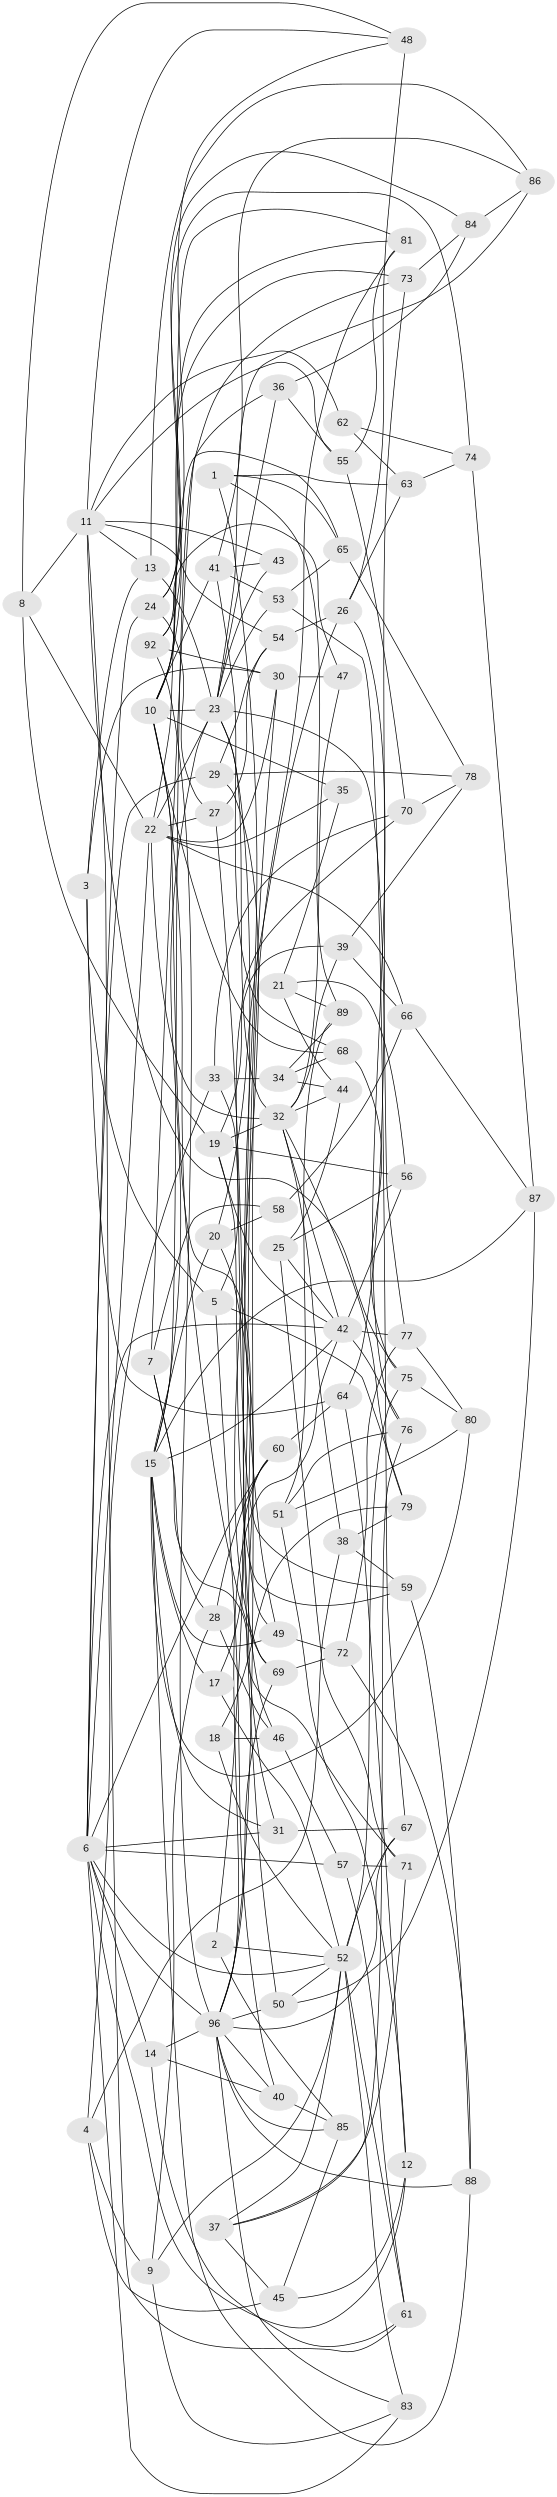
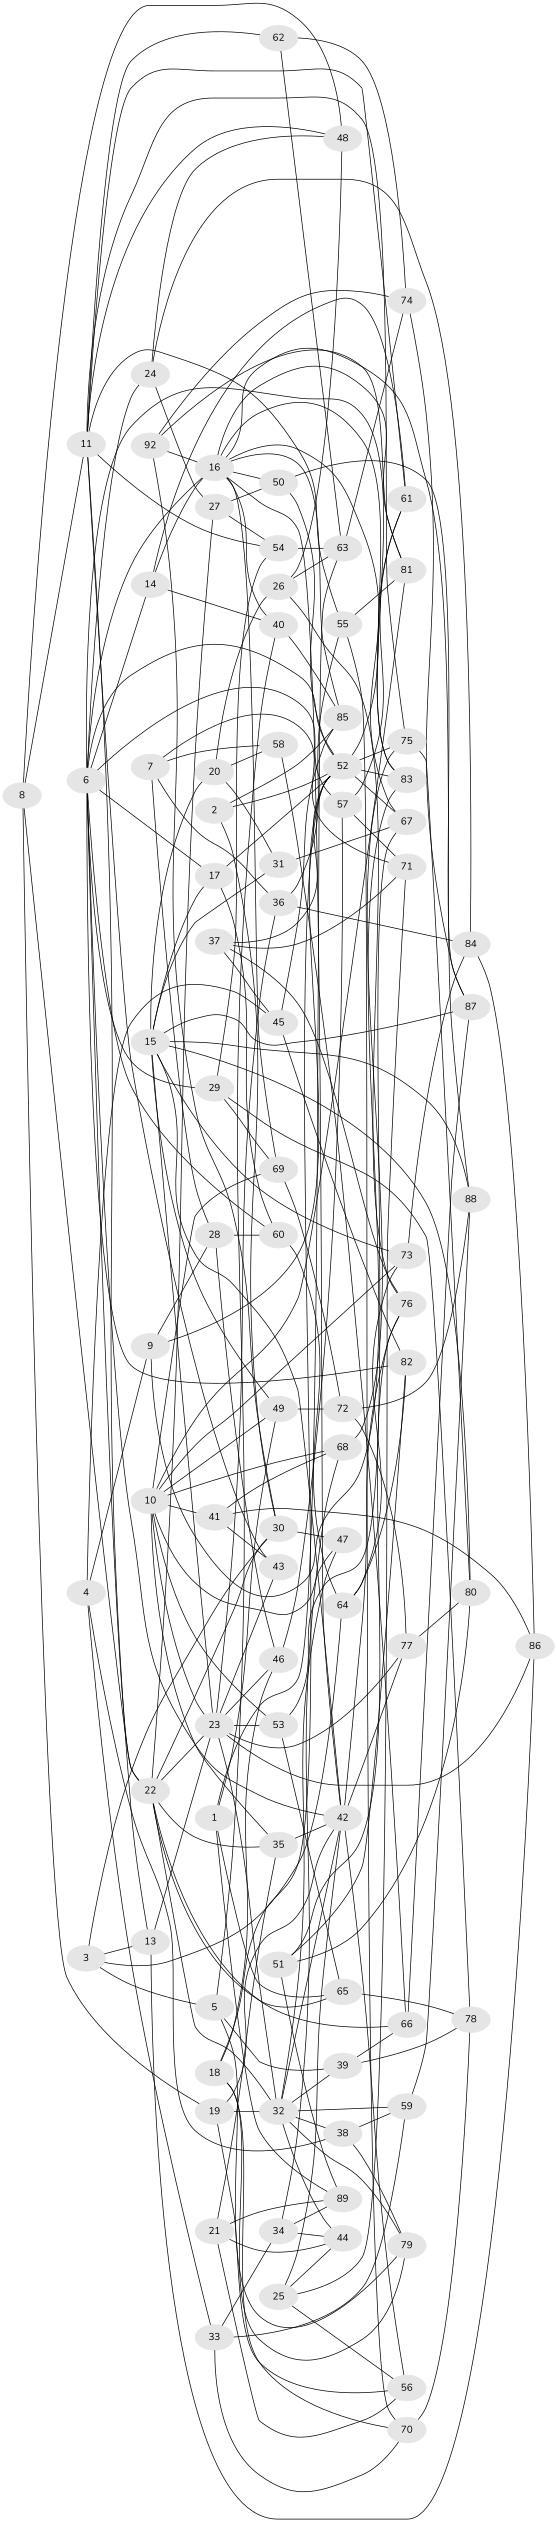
  graph {
    fontname=Nunito
    rankdir=LR
    node [color=gray90 fontname=Nunito style=filled]
    edge [fontname=Nunito weight=1.0]
    1
    49
    63
    65
    89
    72
    74
    78
    2
    30
    52
    85
    47
    83
    61
    75
    67
    3
    5
    13
    64
    39
    40
    79
    23
    86
-   82 [label=12]
+   82
    73
    4
    9
    33
    38
    45
    28
    70
    59
    34
    66
    6
    14
-   16 [label=96]
+   16
    17
    22
    24
    29
    42
    57
    60
    69
    81
    88
    50
    35
    32
    27
    48
    84
    54
    56
    77
    76
    71
    7
    36
    58
    46
    55
    8
    11
    19
    43
    62
    10
    41
    53
    68
    80
    n78 [label=92]
    87
    15
    20
    31
    26
    18
    44
    21
    25
    37
    51
    1 -- 49
    1 -- 63
    1 -- 65
    1 -- 89
    49 -- 72
    63 -- 74
    65 -- 78
    72 -- 88
    72 -- 77
    74 -- 87
    2 -- 30
    2 -- 52 [weight=2.0]
    2 -- 85
    30 -- 47
    52 -- 83
    52 -- 61
    52 -- 75
    52 -- 67
    75 -- 80
    3 -- 30
    3 -- 5
    3 -- 13
    3 -- 64
    5 -- 39
    5 -- 40
    5 -- 79
    13 -- 23
    13 -- 86
    64 -- 82
    64 -- 73
    39 -- 78
    39 -- 66
    40 -- 85
    23 -- 86
    23 -- 32
    23 -- 77
    23 -- 36
    23 -- 46
    23 -- 43
    23 -- 53
    73 -- 84
    4 -- 9
    4 -- 33
    4 -- 38
    4 -- 45
    9 -- 52
    9 -- 83
    9 -- 28
    33 -- 70
    33 -- 59
    33 -- 34
    38 -- 79
    38 -- 59
    45 -- 85
    45 -- 82
    28 -- 60
    28 -- 46
    70 -- 78
    59 -- 88
    34 -- 89
    34 -- 68
    34 -- 44
    66 -- 87
    6 -- 52
    6 -- 83
    6 -- 82
    6 -- 14
    6 -- 16
-   6 -- 31
+   6 -- 17
    6 -- 22
    6 -- 24
    6 -- 29
    6 -- 42
    6 -- 57
    6 -- 60
    14 -- 61
    14 -- 40
    14 -- 16
    16 -- 85
    16 -- 83
    16 -- 67
    16 -- 40
    16 -- 42
    16 -- 69
    16 -- 81
    16 -- 88
    16 -- 50
    17 -- 52
    17 -- 60
    22 -- 65
    22 -- 30
    22 -- 23 [weight=2.0]
    22 -- 66
    22 -- 35
    22 -- 32
    22 -- 27
    24 -- 27
    24 -- 48
    24 -- 84
    29 -- 78
    29 -- 69
    29 -- 54
    42 -- 56
    42 -- 77
    42 -- 76
    57 -- 61
    57 -- 71
    60 -- 64
    69 -- 72
    50 -- 52
    50 -- 87
+   35 -- 42
    32 -- 47
    32 -- 39
    32 -- 79
    32 -- 38
-   19 -- 59
+   32 -- 59
    32 -- 42
    32 -- 44
    27 -- 50
    27 -- 54
    84 -- 86
-   54 -- 26
+   54 -- 63
    77 -- 80
    7 -- 28
    7 -- 71
    7 -- 36
    7 -- 58
    36 -- 84
    36 -- 55
    58 -- 66
    46 -- 57
    55 -- 70
    55 -- 81
    8 -- 22
    8 -- 48
    8 -- 11
    8 -- 19
    11 -- 61
    11 -- 75
    11 -- 13
    11 -- 48
    11 -- 54
    11 -- 55
    11 -- 43 [weight=2.0]
    11 -- 62
    19 -- 42
    19 -- 32
    19 -- 56
    62 -- 63
    62 -- 74
    10 -- 49
    10 -- 47
    10 -- 23
    10 -- 73
    10 -- 69
    10 -- 81
    10 -- 35
    10 -- 41
-   41 -- 53
+   10 -- 53
    10 -- 68
    41 -- 86
    41 -- 43
    41 -- 68
    53 -- 65
    53 -- 67
    68 -- 75
    n78 -- 74
    n78 -- 30
    n78 -- 16
    n78 -- 81
    15 -- 49
    15 -- 23
    15 -- 73
    15 -- 17
    15 -- 42 [weight=2.0]
    15 -- 88
    15 -- 80
    15 -- 87
    15 -- 20
    15 -- 31 [weight=2.0]
    20 -- 58
    20 -- 31
    20 -- 26
    31 -- 67
    26 -- 63
    26 -- 48
    26 -- 76
    18 -- 52
    18 -- 79
-   19 -- 70
+   18 -- 70
    18 -- 46
    21 -- 89
    21 -- 35
    21 -- 56
    21 -- 44
    25 -- 42
    25 -- 56
    25 -- 71
    25 -- 44
    37 -- 52
    37 -- 45
    37 -- 76
    37 -- 71
    51 -- 89
    51 -- 82
    51 -- 76
    51 -- 80
  }
